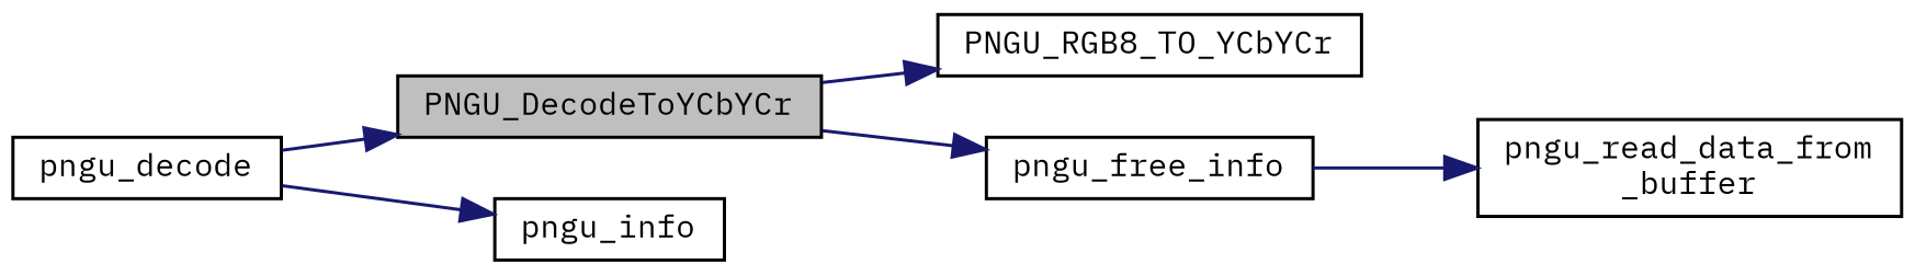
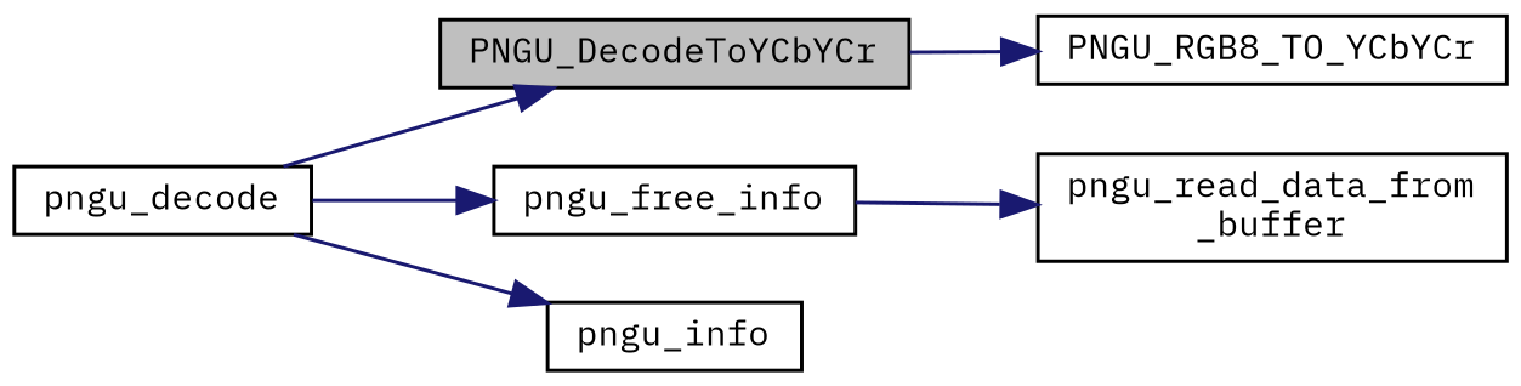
  digraph {
    fontname="IBM Plex Mono"
    rankdir=LR
    node [color=black fillcolor=white fontname="IBM Plex Mono" fontsize=10 shape=record style=filled]
    edge [color=midnightblue fontname="IBM Plex Mono" fontsize=10 labelfontname=Helvetica labelfontsize=10 style=solid]
    n1 [fillcolor=grey75 fontcolor=black height=0.2 label=PNGU_DecodeToYCbYCr width=0.4]
    n2 [height=0.2 label=PNGU_RGB8_TO_YCbYCr width=0.4]
    n3 [height=0.2 label=pngu_decode width=0.4]
    n4 [height=0.2 label=pngu_free_info width=0.4]
    n5 [height=0.2 label=pngu_info width=0.4]
    n6 [height=0.2 label="pngu_read_data_from\l_buffer" width=0.4]
    n1 -> n2
    n3 -> n1
-   n1 -> n4
+   n3 -> n4
    n3 -> n5
    n4 -> n6
  }
